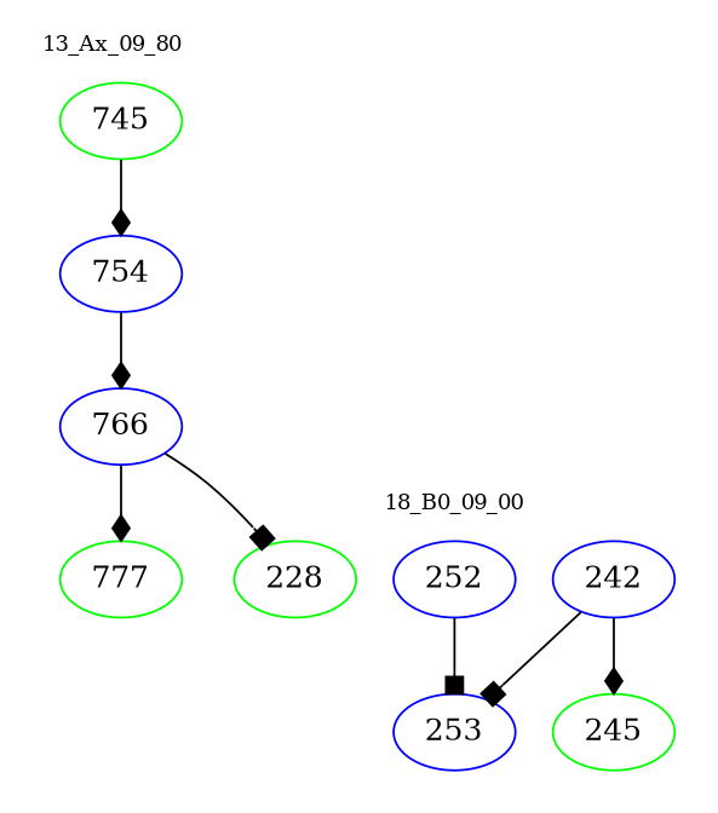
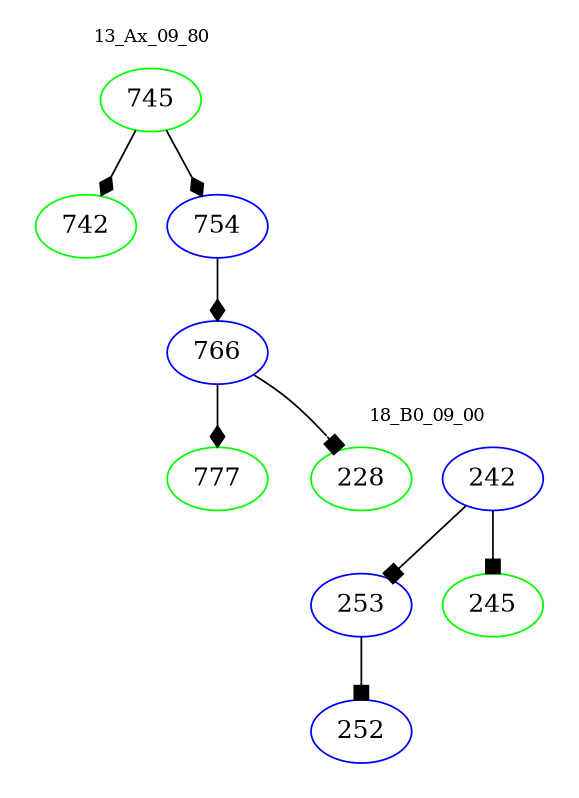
  digraph {
    node [color=green]
    edge [arrowhead=diamond color=black]
    n1 [label=745]
+   n2 [label=742]
    n3 [color=blue label=754]
    n4 [color=blue label=766]
    n5 [label=777]
    n6 [color=blue label=242]
    n7 [color=blue label=253]
    n8 [label=245]
    n9 [color=blue label=252]
    n10 [label=228]
    subgraph cluster_1 {
      color=white
      fontsize=10
      label="13_Ax_09_80"
      n1
+     n2
      n3
      n4
      n5
    }
    subgraph cluster_2 {
      color=white
      fontsize=10
      label="18_B0_09_00"
      n6
      n7
      n8
      n9
      n10
    }
+   n1 -> n2
    n1 -> n3
    n3 -> n4
    n4 -> n5
    n4 -> n10 [arrowhead=box]
    n6 -> n7 [arrowhead=box]
-   n6 -> n8
-   n9 -> n7 [arrowhead=box]
+   n6 -> n8 [arrowhead=box]
+   n7 -> n9 [arrowhead=box]
  }
